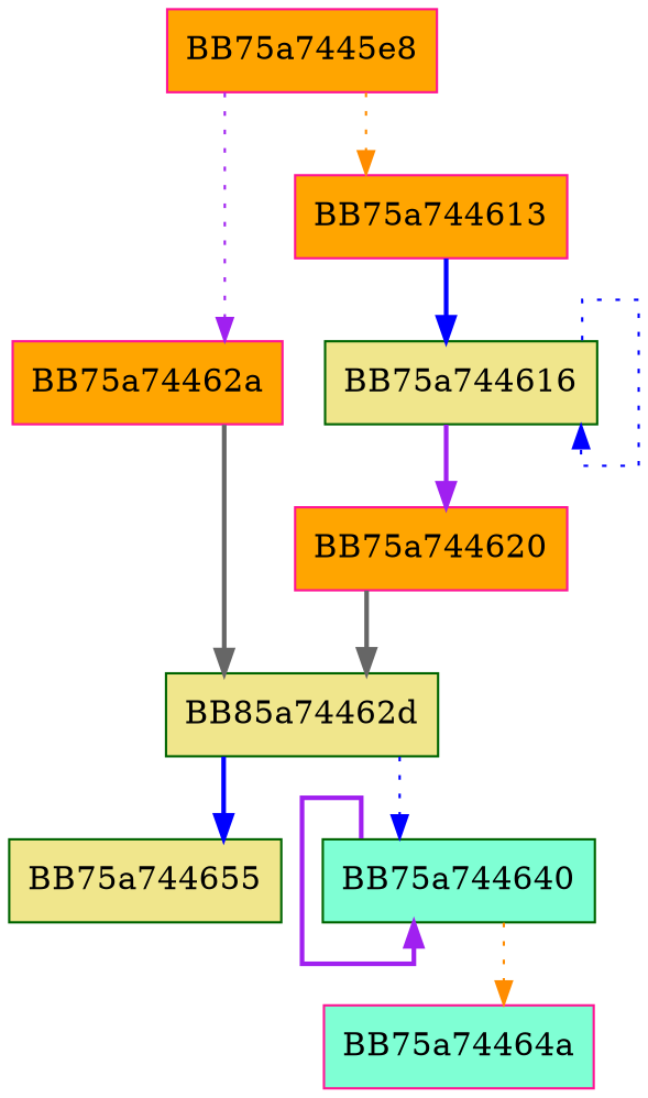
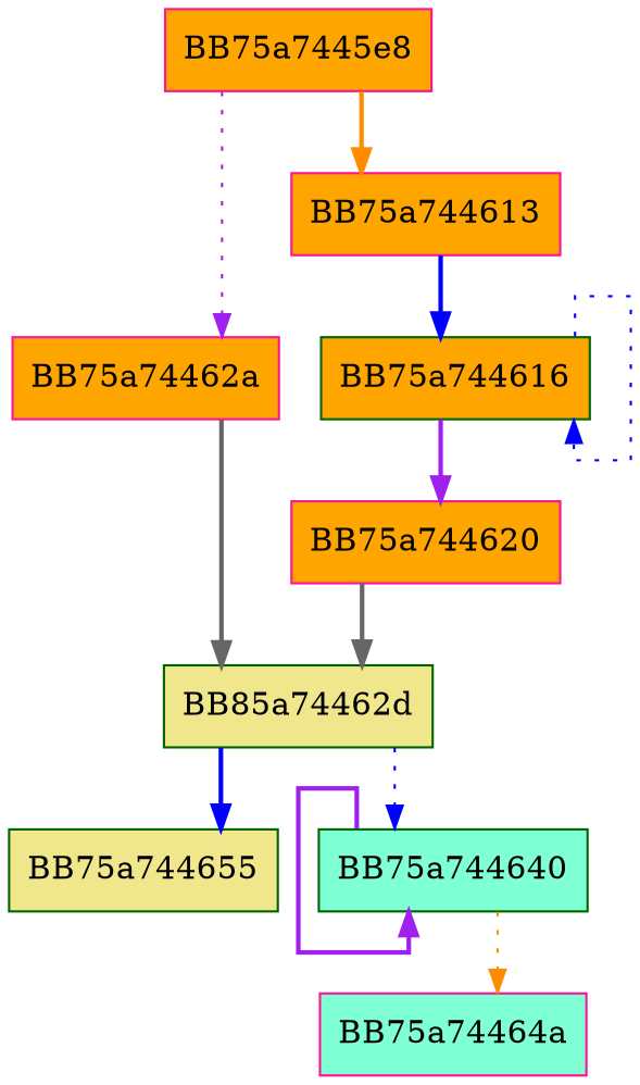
  digraph {
    splines=ortho
    node [color=deeppink fillcolor=orange shape=box style=filled]
    edge [color=blue style=bold]
    BB75a7445e8
    BB75a74462a
    BB75a744613
    n4 [color=darkgreen fillcolor=khaki label=BB85a74462d]
-   BB75a744616 [color=darkgreen fillcolor=khaki]
+   BB75a744616 [color=darkgreen]
    BB75a744655 [color=darkgreen fillcolor=khaki]
    BB75a744640 [color=darkgreen fillcolor=aquamarine]
    BB75a744620
    BB75a74464a [fillcolor=aquamarine]
    BB75a7445e8 -> BB75a74462a [color=purple style=dotted]
-   BB75a7445e8 -> BB75a744613 [color=darkorange style=dotted]
+   BB75a7445e8 -> BB75a744613 [color=darkorange]
    BB75a74462a -> n4 [color=gray40]
    BB75a744613 -> BB75a744616
    n4 -> BB75a744655
    n4 -> BB75a744640 [style=dotted]
    BB75a744616 -> BB75a744616 [style=dotted]
    BB75a744616 -> BB75a744620 [color=purple]
    BB75a744640 -> BB75a744640 [color=purple]
    BB75a744640 -> BB75a74464a [color=darkorange style=dotted]
    BB75a744620 -> n4 [color=gray40]
  }
